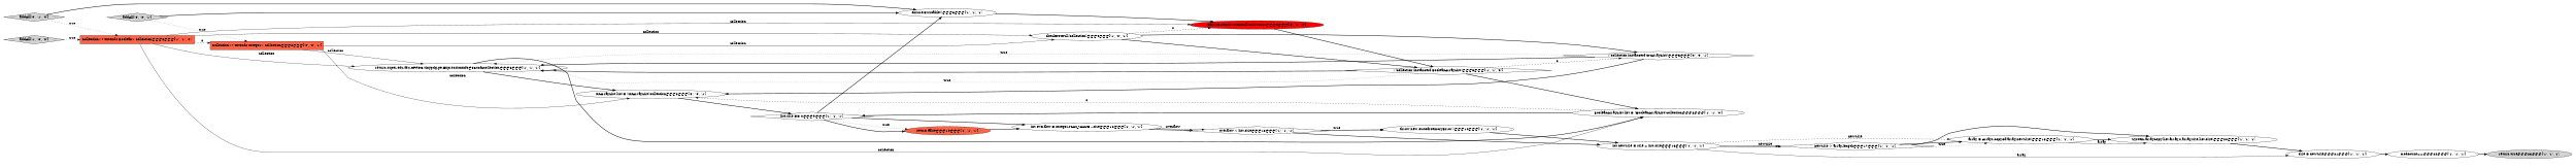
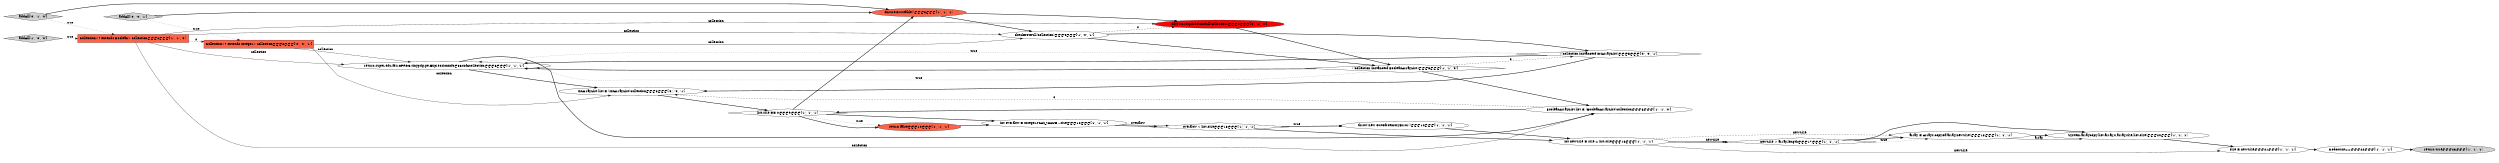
  digraph {
    rankdir=LR
    node [fillcolor=white shape=ellipse style=filled]
    edge [style=bold]
    n1 [fillcolor=tomato label="Collection<? extends Integer> collection@@@2@@@['0', '0', '1']" shape=box]
    n2 [label="return super.edu.fdu.CPPDG.tinypdg.pe.ExpressionInfo@3642f6collection@@@6@@@['1', '1', '1']"]
    n3 [label="checkNotNull(collection)@@@4@@@['1', '0', '1']"]
    n4 [label="IntArrayList list = (IntArrayList)collection@@@8@@@['0', '0', '1']"]
    n5 [label="BooleanArrayList list = (BooleanArrayList)collection@@@8@@@['1', '1', '0']"]
    n6 [label="!(collection instanceof IntArrayList)@@@5@@@['0', '0', '1']" shape=diamond]
    n7 [fillcolor=red label="Objects.requireNonNull(collection)@@@4@@@['0', '1', '0']"]
    n8 [label="!(collection instanceof BooleanArrayList)@@@5@@@['1', '1', '0']" shape=diamond]
    n9 [label="list.size == 0@@@9@@@['1', '1', '1']" shape=diamond]
    n10 [label="size = newSize@@@21@@@['1', '1', '1']"]
    n11 [label="modCount++@@@22@@@['1', '1', '1']"]
    n12 [fillcolor=lightgray label="return true@@@23@@@['1', '1', '1']"]
    n13 [label="array = Arrays.copyOf(array,newSize)@@@18@@@['1', '1', '1']"]
    n14 [label="System.arraycopy(list.array,0,array,size,list.size)@@@20@@@['1', '1', '1']"]
    n15 [fillcolor=lightgray label="addAll['1', '0', '0']" shape=diamond]
    n16 [fillcolor=tomato label="Collection<? extends Boolean> collection@@@2@@@['1', '1', '0']" shape=box]
-   n17 [label="ensureIsMutable()@@@3@@@['1', '1', '1']"]
+   n17 [fillcolor=tomato label="ensureIsMutable()@@@3@@@['1', '1', '1']"]
    n18 [fillcolor=tomato label="return false@@@10@@@['1', '1', '1']"]
    n19 [label="int overflow = Integer.MAX_VALUE - size@@@12@@@['1', '1', '1']"]
    n20 [label="throw new OutOfMemoryError()@@@14@@@['1', '1', '1']"]
    n21 [label="int newSize = size + list.size@@@16@@@['1', '1', '1']"]
    n22 [label="newSize > array.length@@@17@@@['1', '1', '1']" shape=diamond]
    n23 [label="overflow < list.size@@@13@@@['1', '1', '1']" shape=diamond]
    n24 [fillcolor=lightgray label="addAll['0', '1', '0']" shape=diamond]
    n25 [fillcolor=lightgray label="addAll['0', '0', '1']" shape=diamond]
    n1 -> n2 [label=collection style=solid]
    n1 -> n3 [label=collection style=solid]
    n1 -> n4 [label=collection style=solid]
    n2 -> n4
    n2 -> n5
    n3 -> n6
    n3 -> n7 [label=0 style=dashed]
    n3 -> n8
    n4 -> n9
    n5 -> n4 [label=0 style=dashed]
    n5 -> n9
    n6 -> n2
    n6 -> n2 [label=true style=dotted]
    n6 -> n4
    n7 -> n8
    n8 -> n2 [label=true style=dotted]
    n8 -> n2
    n8 -> n5
    n8 -> n6 [label=0 style=dashed]
    n9 -> n17
    n9 -> n18
    n9 -> n18 [label=true style=dotted]
    n9 -> n19
    n10 -> n11
    n11 -> n12
    n13 -> n14
    n13 -> n14 [label=array style=solid]
    n14 -> n10
    n15 -> n16 [label=true style=dotted]
    n16 -> n1 [label=0 style=dashed]
    n16 -> n2 [label=collection style=solid]
    n16 -> n3 [label=collection style=solid]
    n16 -> n5 [label=collection style=solid]
    n16 -> n7 [label=collection style=solid]
+   n17 -> n3
    n17 -> n7
    n18 -> n19
    n19 -> n23 [label=overflow style=solid]
    n19 -> n23
    n20 -> n21
-   n21 -> n10 [label=array style=solid]
+   n21 -> n10 [label=newSize style=solid]
    n21 -> n13 [label=newSize style=dashed]
    n21 -> n22 [label=newSize style=solid]
    n21 -> n22
    n22 -> n13 [label=true style=dotted]
    n22 -> n13
    n22 -> n14
    n23 -> n20
    n23 -> n20 [label=true style=dotted]
    n23 -> n21
    n24 -> n16 [label=true style=dotted]
    n24 -> n17
    n25 -> n1 [label=true style=dotted]
    n25 -> n17
  }
